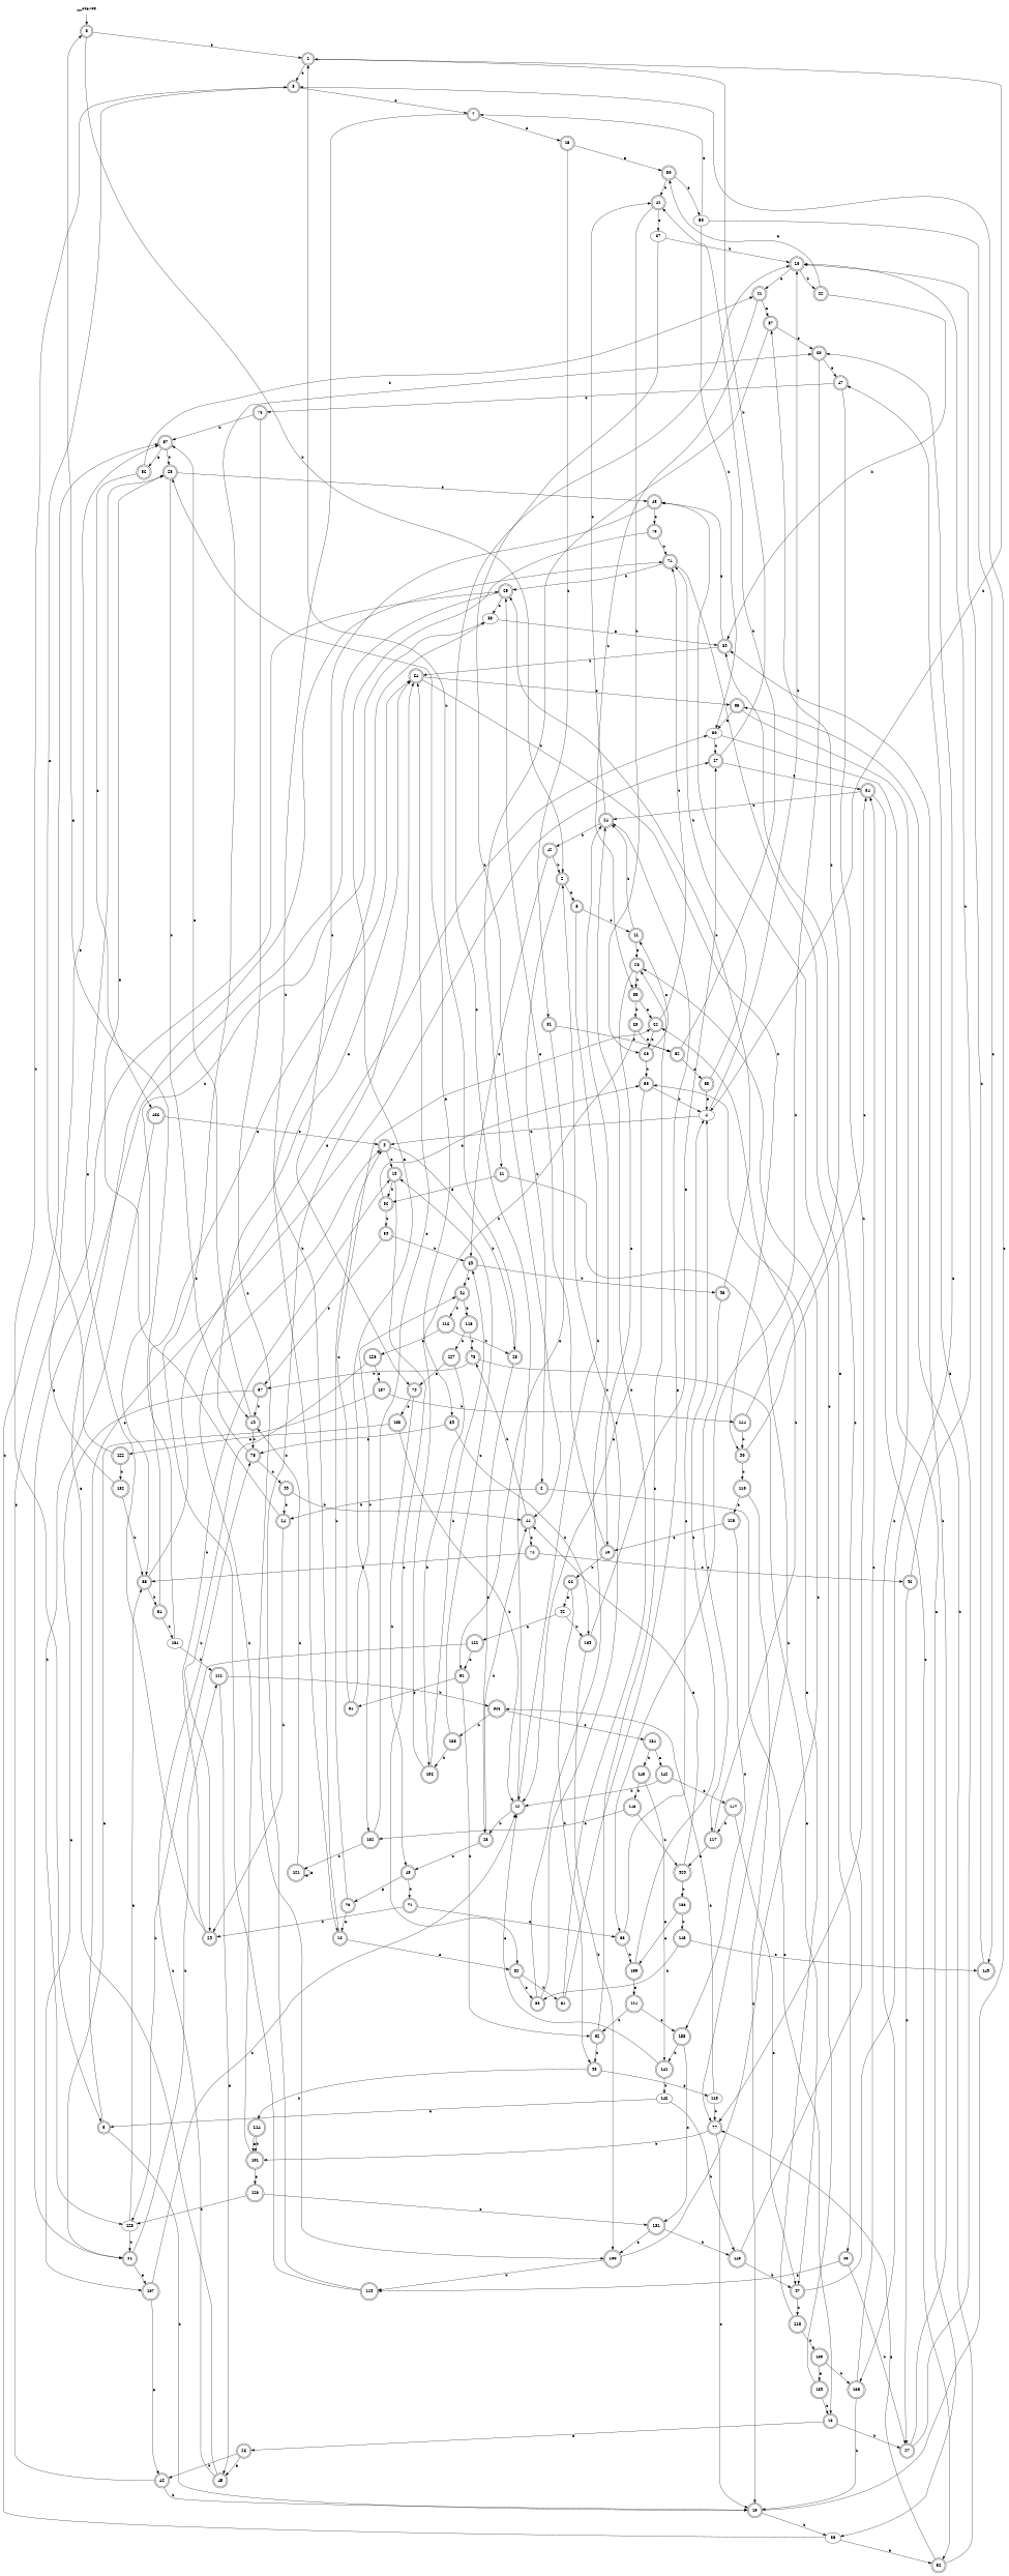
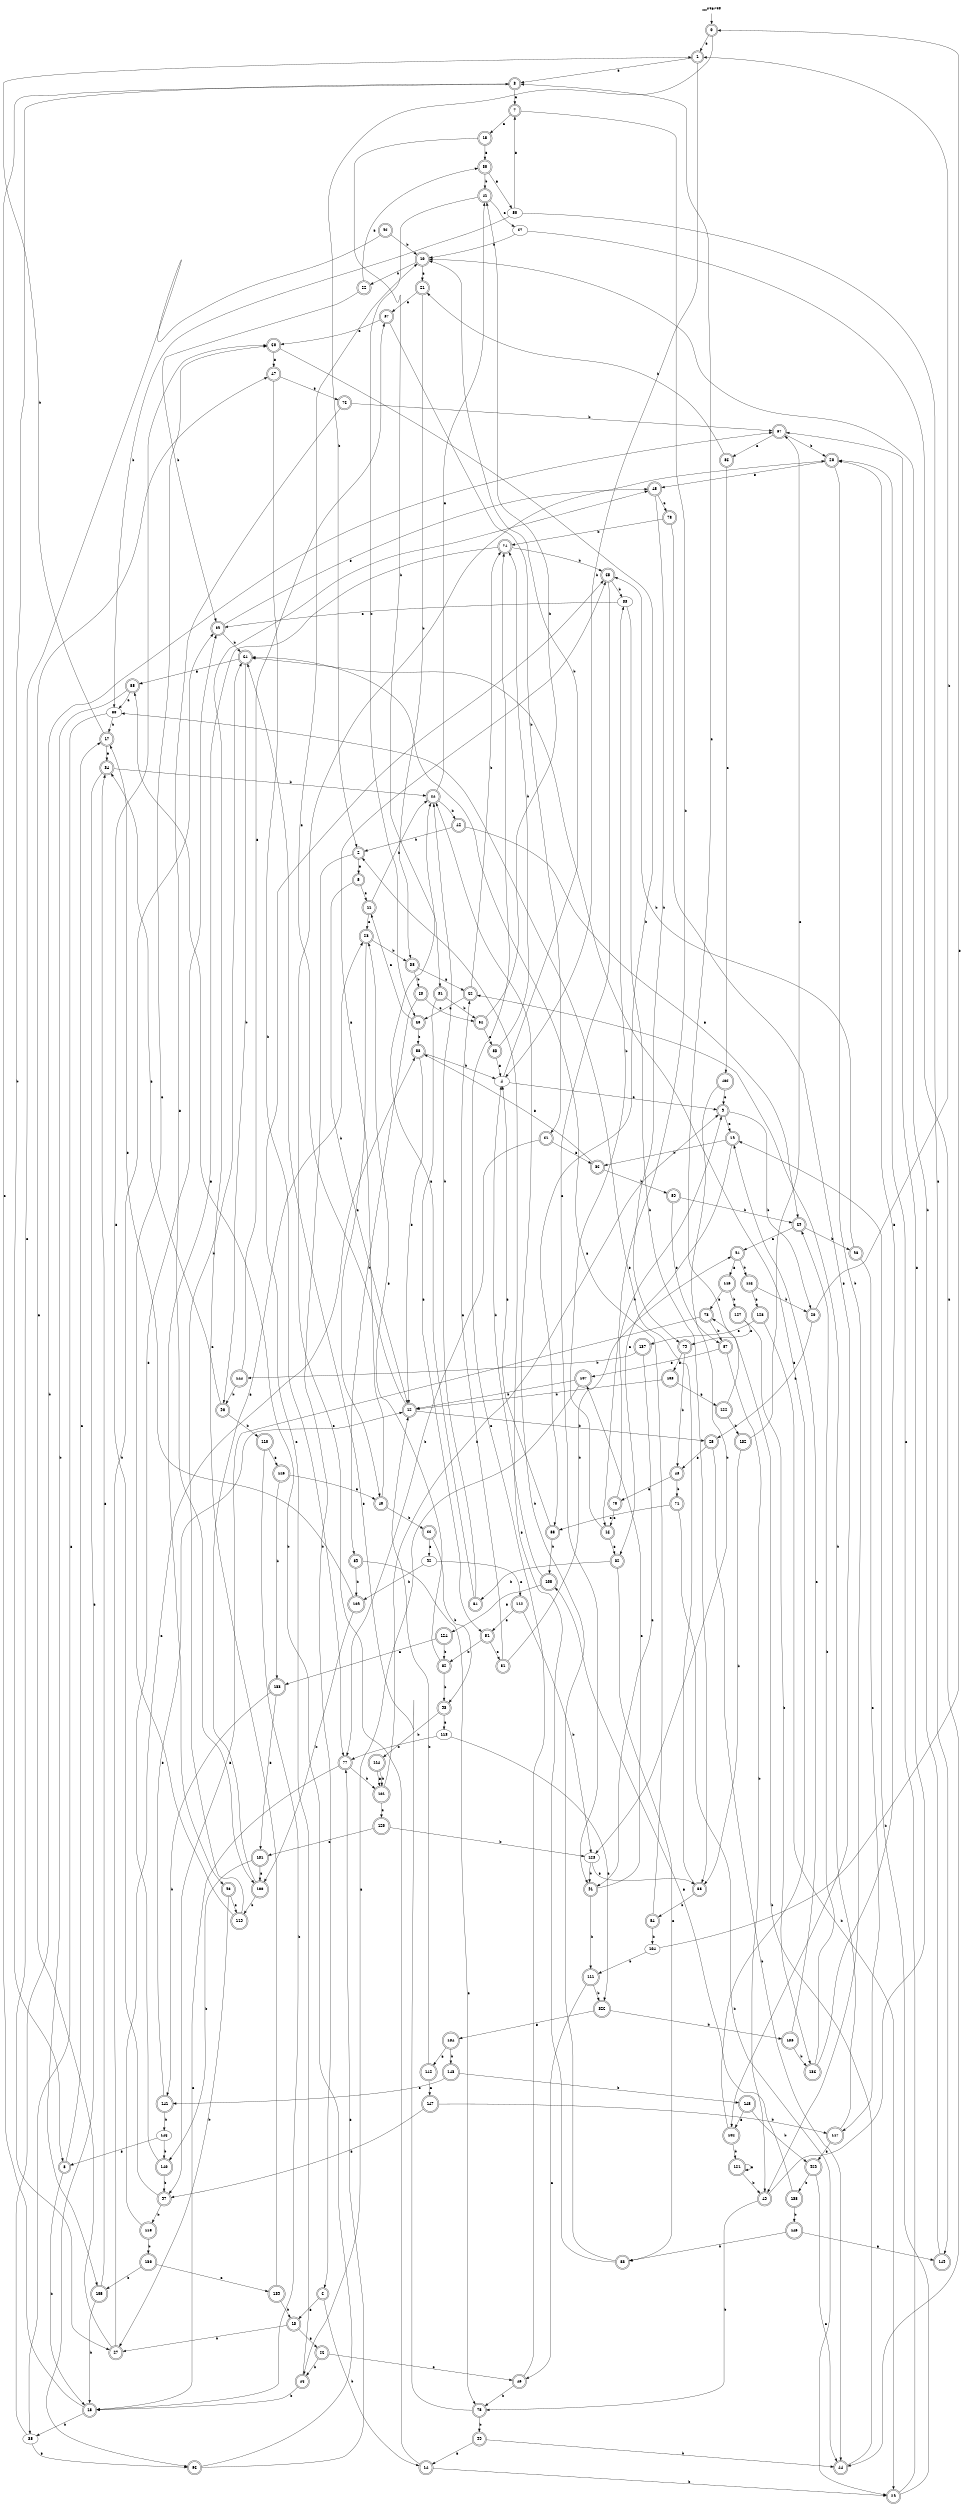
  digraph {
    fontname="DejaVu Sans Mono"
    node [fontname="DejaVu Sans Mono" shape=doublecircle]
    edge [fontname="DejaVu Sans Mono"]
    __start0 [shape=none]
    0
    1
    2
    3
    4 [shape=""]
    5
    6
    7
    8
    9
    10
    11
    12
    13
    14
    15
    16
    17
    18
    19
    20
    21
    22
    23
    24
    25
    26
    27
    28
    29
    30
    31
    32
    33 [shape=""]
    34
    35 [shape=""]
    36
    37
    38
    39
    40
    41
    42
    43
    44
    45
    46
    47
    48
    49
    50 [shape=""]
    51
    52
    53
    54
    55
    56
    57
    58
    59
    60
    61
    62
    63
    64
    65
    66
    67 [shape=""]
    68
    69
    70
    71
-   72
    73
    74
    75
    76
    77
    78
    79
    80 [shape=""]
    149
    81
    82
    83
    84
    85
    86
    87
    88
    89
    90
    91
    92 [shape=""]
    93
    94
    95
    96
    97
    98
    99
    100
    101
    102
    103
    104 [shape=""]
    105
    n109 [label=406]
    107
    108
    109
    110
    111
    112
    113 [shape=""]
    114
    115
    116
    117
    118
    119
    120
    121
    122
    123 [shape=""]
    124
    125
    n129 [label=326]
    127
    128
    n132 [label=929]
    130
    131
    132
    133
    134
    135
    136
    137
    138
    139
    140
    141
    142
    143
    144
    145
    146 [shape=""]
    147
    148
    __start0 -> 0
    0 -> 1 [label=a]
    0 -> 2 [label=b]
    1 -> 3 [label=a]
    1 -> 4 [label=b]
    2 -> 5 [label=a]
    2 -> 6 [label=b]
    3 -> 7 [label=a]
    3 -> 8 [label=b]
    4 -> 9 [label=a]
    4 -> 10 [label=b]
    5 -> 11 [label=a]
    5 -> 12 [label=b]
    6 -> 13 [label=a]
    6 -> 14 [label=b]
    7 -> 15 [label=a]
    7 -> 16 [label=b]
    8 -> 17 [label=a]
    8 -> 18 [label=b]
    9 -> 19 [label=a]
    9 -> 20 [label=b]
    10 -> 21 [label=a]
    10 -> 22 [label=b]
    11 -> 23 [label=a]
    11 -> 24 [label=b]
    12 -> 10 [label=a]
    12 -> 25 [label=b]
    13 -> 26 [label=a]
    13 -> 27 [label=b]
    14 -> 28 [label=a]
    14 -> 29 [label=b]
    15 -> 30 [label=a]
    15 -> 31 [label=b]
    16 -> 32 [label=a]
    16 -> 33 [label=b]
    17 -> 1 [label=b]
    17 -> 34 [label=a]
    18 -> 3 [label=a]
    18 -> 35 [label=b]
    19 -> 32 [label=a]
    19 -> 36 [label=b]
    20 -> 1 [label=b]
    20 -> 25 [label=a]
    21 -> 37 [label=a]
    21 -> 38 [label=b]
    22 -> 30 [label=a]
    22 -> 39 [label=b]
    23 -> 38 [label=b]
    23 -> 40 [label=a]
    24 -> 41 [label=a]
    24 -> 42 [label=b]
    25 -> 43 [label=a]
    25 -> 44 [label=b]
    26 -> 45 [label=a]
    26 -> 46 [label=b]
    27 -> 39 [label=b]
    27 -> 47 [label=a]
    28 -> 48 [label=a]
    28 -> 49 [label=b]
    29 -> 19 [label=b]
    29 -> 28 [label=a]
    30 -> 41 [label=b]
    30 -> 50 [label=a]
    31 -> 51 [label=a]
    31 -> 52 [label=b]
    32 -> 53 [label=a]
    32 -> 54 [label=b]
    33 -> 39 [label=a]
    33 -> 55 [label=b]
    34 -> 24 [label=b]
    34 -> 56 [label=a]
    35 -> 56 [label=a]
    35 -> 57 [label=b]
    36 -> 58 [label=a]
    36 -> 59 [label=b]
    37 -> 60 [label=a]
    37 -> 61 [label=b]
    38 -> 62 [label=a]
    38 -> 63 [label=b]
    39 -> 48 [label=a]
    39 -> 64 [label=b]
    40 -> 65 [label=a]
    40 -> 66 [label=b]
    41 -> 67 [label=a]
    41 -> 68 [label=b]
    42 -> 2 [label=b]
    42 -> 69 [label=a]
    43 -> 70 [label=a]
    43 -> 71 [label=b]
-   44 -> 72 [label=a]
    44 -> 73 [label=b]
    45 -> 74 [label=a]
    45 -> 75 [label=b]
    46 -> 18 [label=b]
    46 -> 65 [label=a]
    47 -> 76 [label=a]
    47 -> 77 [label=b]
    48 -> 78 [label=a]
    48 -> 79 [label=b]
    49 -> 57 [label=a]
    49 -> 75 [label=b]
    50 -> 7 [label=a]
    50 -> 80 [label=b]
    50 -> 149 [label=a]
    51 -> 81 [label=a]
    51 -> 82 [label=b]
    52 -> 41 [label=b]
    52 -> 83 [label=a]
    53 -> 2 [label=a]
    53 -> 24 [label=b]
    54 -> 24 [label=a]
    54 -> 24 [label=b]
    55 -> 80 [label=a]
    55 -> 84 [label=b]
    56 -> 77 [label=a]
    56 -> 85 [label=b]
    57 -> 28 [label=b]
    57 -> 86 [label=a]
    58 -> 4 [label=b]
    58 -> 12 [label=a]
    59 -> 69 [label=b]
    59 -> 87 [label=a]
    60 -> 47 [label=a]
    60 -> 88 [label=b]
    61 -> 36 [label=a]
    61 -> 77 [label=b]
    62 -> 68 [label=a]
    62 -> 74 [label=b]
    63 -> 52 [label=a]
    63 -> 89 [label=b]
    64 -> 85 [label=a]
    64 -> 90 [label=b]
    65 -> 33 [label=b]
    65 -> 91 [label=a]
    66 -> 92 [label=a]
    66 -> 93 [label=b]
    67 -> 10 [label=b]
    67 -> 44 [label=a]
    68 -> 11 [label=a]
    68 -> 58 [label=b]
    69 -> 94 [label=a]
    69 -> 95 [label=b]
    70 -> 9 [label=b]
    70 -> 16 [label=a]
    71 -> 29 [label=b]
    71 -> 88 [label=a]
-   72 -> 55 [label=b]
-   72 -> 96 [label=a]
    73 -> 87 [label=b]
    73 -> 97 [label=a]
    74 -> 65 [label=b]
    74 -> 98 [label=a]
    75 -> 64 [label=a]
    75 -> 99 [label=b]
    76 -> 57 [label=b]
    76 -> 100 [label=a]
    77 -> 18 [label=a]
    77 -> 101 [label=b]
    78 -> 74 [label=b]
    78 -> 102 [label=a]
    79 -> 43 [label=b]
    79 -> 103 [label=a]
    80 -> 17 [label=b]
    80 -> 35 [label=a]
    149 -> 10 [label=b]
    81 -> 62 [label=a]
    81 -> 94 [label=b]
    82 -> 23 [label=a]
    82 -> 93 [label=b]
    83 -> 4 [label=a]
    83 -> 74 [label=b]
    84 -> 64 [label=a]
    84 -> 104 [label=b]
    85 -> 80 [label=a]
    85 -> 105 [label=b]
    86 -> 21 [label=b]
    86 -> n109 [label=a]
    87 -> 49 [label=b]
    87 -> 107 [label=a]
    88 -> 4 [label=a]
    88 -> 108 [label=b]
    89 -> 75 [label=a]
    89 -> 109 [label=b]
    90 -> 34 [label=a]
    90 -> 110 [label=b]
    91 -> 107 [label=a]
    91 -> 111 [label=b]
    92 -> 109 [label=b]
    92 -> 112 [label=a]
    93 -> 113 [label=a]
    93 -> 114 [label=b]
    94 -> 115 [label=a]
    94 -> 116 [label=b]
    95 -> 65 [label=b]
    95 -> 117 [label=a]
    96 -> 10 [label=b]
    96 -> 27 [label=a]
    97 -> 60 [label=a]
    97 -> 118 [label=b]
    98 -> 27 [label=b]
    98 -> 119 [label=a]
    99 -> 14 [label=a]
    99 -> 44 [label=b]
    100 -> 23 [label=a]
    100 -> 119 [label=b]
    101 -> 9 [label=b]
    101 -> 120 [label=a]
    102 -> 64 [label=a]
    102 -> 121 [label=b]
    103 -> 12 [label=b]
    103 -> 122 [label=a]
    104 -> 0 [label=a]
    104 -> 111 [label=b]
    105 -> 18 [label=b]
    105 -> 34 [label=a]
    n109 -> 9 [label=a]
    n109 -> 123 [label=b]
    107 -> 12 [label=b]
    107 -> 46 [label=a]
    108 -> 4 [label=b]
    108 -> 124 [label=a]
    109 -> 17 [label=a]
    109 -> 100 [label=b]
    110 -> 18 [label=b]
    110 -> 125 [label=a]
    111 -> 45 [label=a]
    111 -> n129 [label=b]
    112 -> 51 [label=a]
    112 -> 123 [label=b]
    113 -> 77 [label=b]
    113 -> n129 [label=a]
    114 -> 101 [label=a]
    114 -> 101 [label=b]
    115 -> 73 [label=a]
    115 -> 127 [label=b]
    116 -> 20 [label=b]
    116 -> 128 [label=a]
    117 -> 62 [label=b]
    117 -> n132 [label=a]
    118 -> 58 [label=a]
    118 -> 130 [label=b]
    119 -> 60 [label=a]
    119 -> 64 [label=b]
    120 -> 123 [label=b]
    120 -> 131 [label=a]
    121 -> 49 [label=b]
    121 -> 121 [label=a]
    122 -> 3 [label=a]
    122 -> 132 [label=b]
    123 -> 55 [label=a]
    123 -> 91 [label=b]
    124 -> 82 [label=b]
    124 -> 133 [label=a]
    125 -> 40 [label=a]
    125 -> 133 [label=b]
    n129 -> 134 [label=a]
    n129 -> 135 [label=b]
    127 -> 79 [label=a]
    127 -> 136 [label=b]
    128 -> 29 [label=b]
    128 -> 137 [label=a]
    n132 -> 44 [label=a]
    n132 -> 138 [label=b]
    130 -> 105 [label=b]
    130 -> 139 [label=a]
    131 -> 100 [label=a]
    131 -> 140 [label=b]
    132 -> 55 [label=b]
    132 -> 57 [label=a]
    133 -> 131 [label=a]
    133 -> 141 [label=b]
    134 -> 142 [label=a]
    134 -> 143 [label=b]
    135 -> 19 [label=a]
    135 -> 136 [label=b]
    136 -> 28 [label=a]
    136 -> 69 [label=b]
    137 -> 91 [label=a]
    137 -> 144 [label=b]
    138 -> 108 [label=a]
    138 -> 145 [label=b]
    139 -> 13 [label=b]
    139 -> 48 [label=a]
    140 -> 39 [label=a]
    140 -> 97 [label=b]
    141 -> 12 [label=a]
    141 -> 146 [label=b]
    142 -> 12 [label=b]
    142 -> 147 [label=a]
    143 -> 141 [label=a]
    143 -> 148 [label=b]
    144 -> 37 [label=a]
    144 -> 90 [label=b]
    145 -> 53 [label=b]
    145 -> 149 [label=a]
    146 -> 8 [label=a]
    146 -> 140 [label=b]
    147 -> 97 [label=a]
    147 -> 117 [label=b]
    148 -> 102 [label=a]
    148 -> n132 [label=b]
  }
